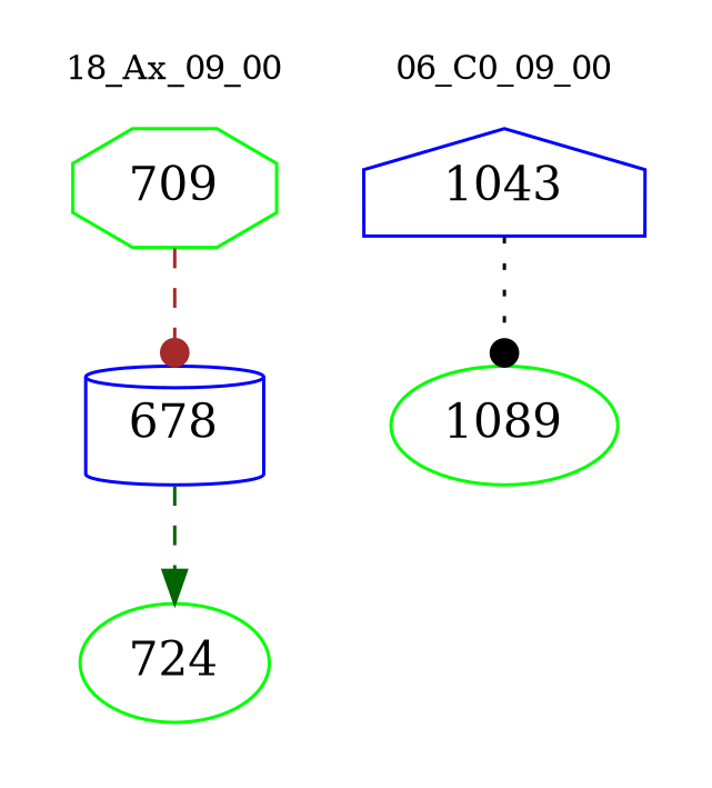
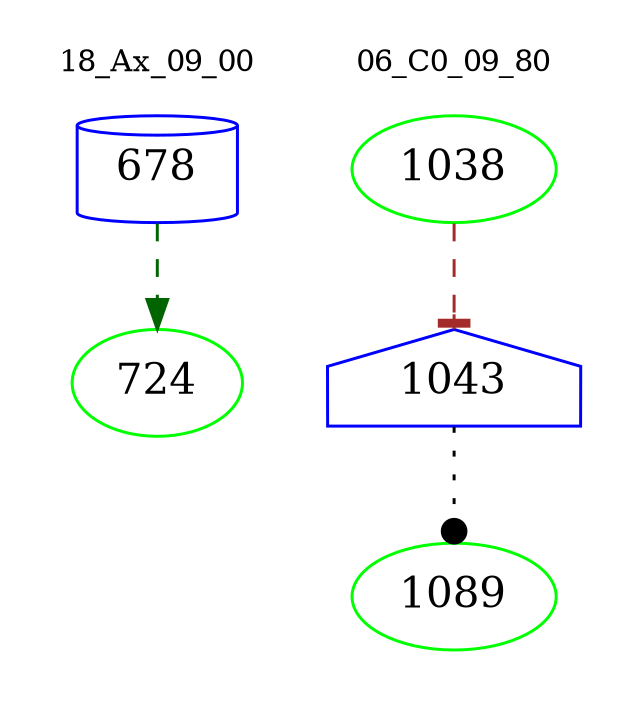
  digraph {
    node [color=green shape=ellipse]
    edge [arrowhead=dot color=brown style=dashed]
-   n1 [label=709 shape=octagon]
    n2 [color=blue label=678 shape=cylinder]
    n3 [label=724]
+   n4 [label=1038]
    n5 [color=blue label=1043 shape=house]
    n6 [label=1089]
    subgraph cluster_1 {
      color=white
      fontsize=10
      label="18_Ax_09_00"
-     n1
      n2
      n3
    }
    subgraph cluster_2 {
      color=white
      fontsize=10
-     label="06_C0_09_00"
+     label="06_C0_09_80"
+     n4
      n5
      n6
    }
-   n1 -> n2
    n2 -> n3 [arrowhead=normal color=darkgreen]
+   n4 -> n5 [arrowhead=tee]
    n5 -> n6 [color=black style=dotted]
  }
